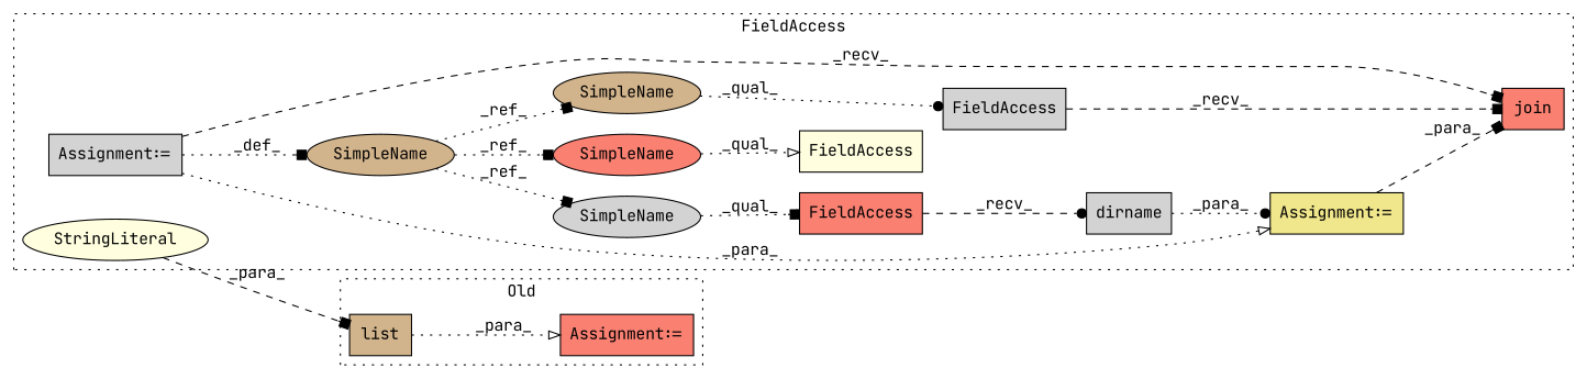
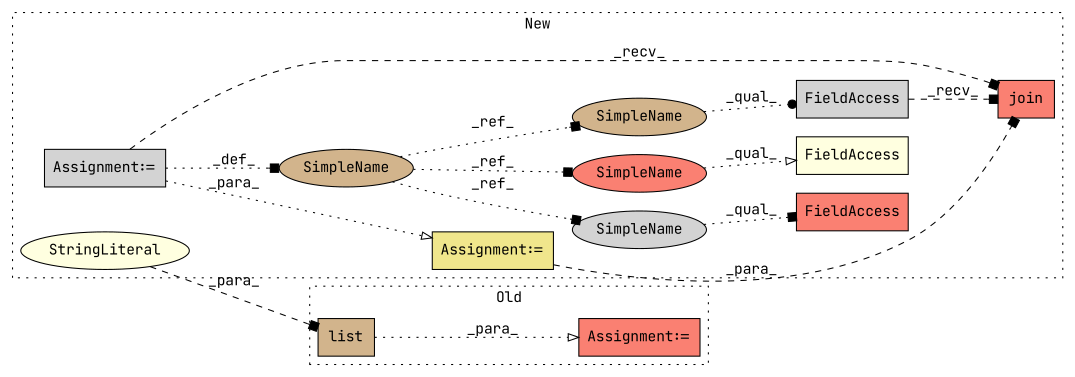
  digraph {
    fontname="JetBrains Mono"
    rankdir=LR
    node [a=42 fillcolor=salmon fontname="JetBrains Mono" l=2 s=616 shape=box style=filled]
    edge [arrowhead=box fontname="JetBrains Mono" style=dotted]
    n1 [a=32 fillcolor=tan l="5,1" label=list s="859,1007"]
    n2 [a=7 l=1 label="Assignment:=" s=858]
-   n3 [a=32 fillcolor=lightgrey l="8,1" label=dirname s="624,639"]
    n4 [a=7 fillcolor=khaki l=1 label="Assignment:=" s=602]
    n5 [a=22 l=7 label=FieldAccess]
    n6 [fillcolor=tan label=SimpleName s=291 shape=ellipse]
    n7 [a=22 fillcolor=lightgrey l=7 label=FieldAccess s=793]
    n8 [a=22 fillcolor=lightyellow l=7 label=FieldAccess s=603]
    n9 [a=32 l="5,1" label=join s="801,825"]
    n10 [a=45 fillcolor=lightyellow l=6 label=StringLiteral s=819 shape=ellipse]
    n11 [a=7 fillcolor=lightgrey label="Assignment:=" s=291]
    n12 [label=SimpleName s=603 shape=ellipse]
    n13 [fillcolor=tan label=SimpleName s=793 shape=ellipse]
    n14 [fillcolor=lightgrey label=SimpleName shape=ellipse]
    subgraph cluster_1 {
      label=Old
      style=dotted
      n1
      n2
    }
    subgraph cluster_2 {
-     label=FieldAccess
+     label=New
      style=dotted
-     n3
      n4
      n5
      n6
      n7
      n8
      n9
      n10
      n11
      n12
      n13
      n14
    }
    n1 -> n2 [arrowhead=onormal label=_para_]
-   n3 -> n4 [arrowhead=dot label=_para_]
    n4 -> n9 [label=_para_ style=dashed]
-   n5 -> n3 [arrowhead=dot label=_recv_ style=dashed]
    n6 -> n12 [label=_ref_]
    n6 -> n13 [label=_ref_]
    n6 -> n14 [label=_ref_]
    n7 -> n9 [label=_recv_ style=dashed]
    n10 -> n1 [label=_para_ style=dashed]
    n11 -> n4 [arrowhead=onormal label=_para_]
    n11 -> n6 [label=_def_]
    n11 -> n9 [label=_recv_ style=dashed]
    n12 -> n8 [arrowhead=onormal label=_qual_]
    n13 -> n7 [arrowhead=dot label=_qual_]
    n14 -> n5 [label=_qual_]
  }
